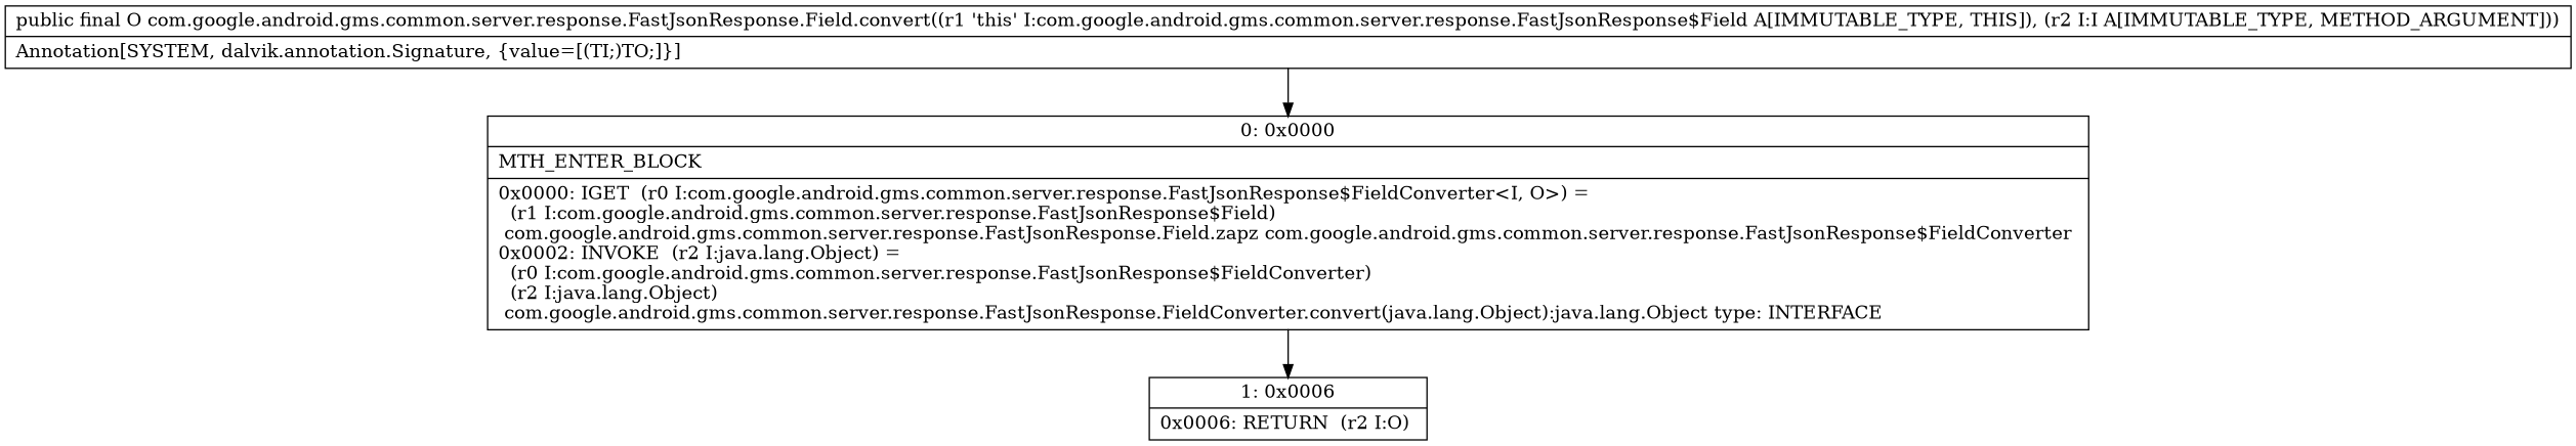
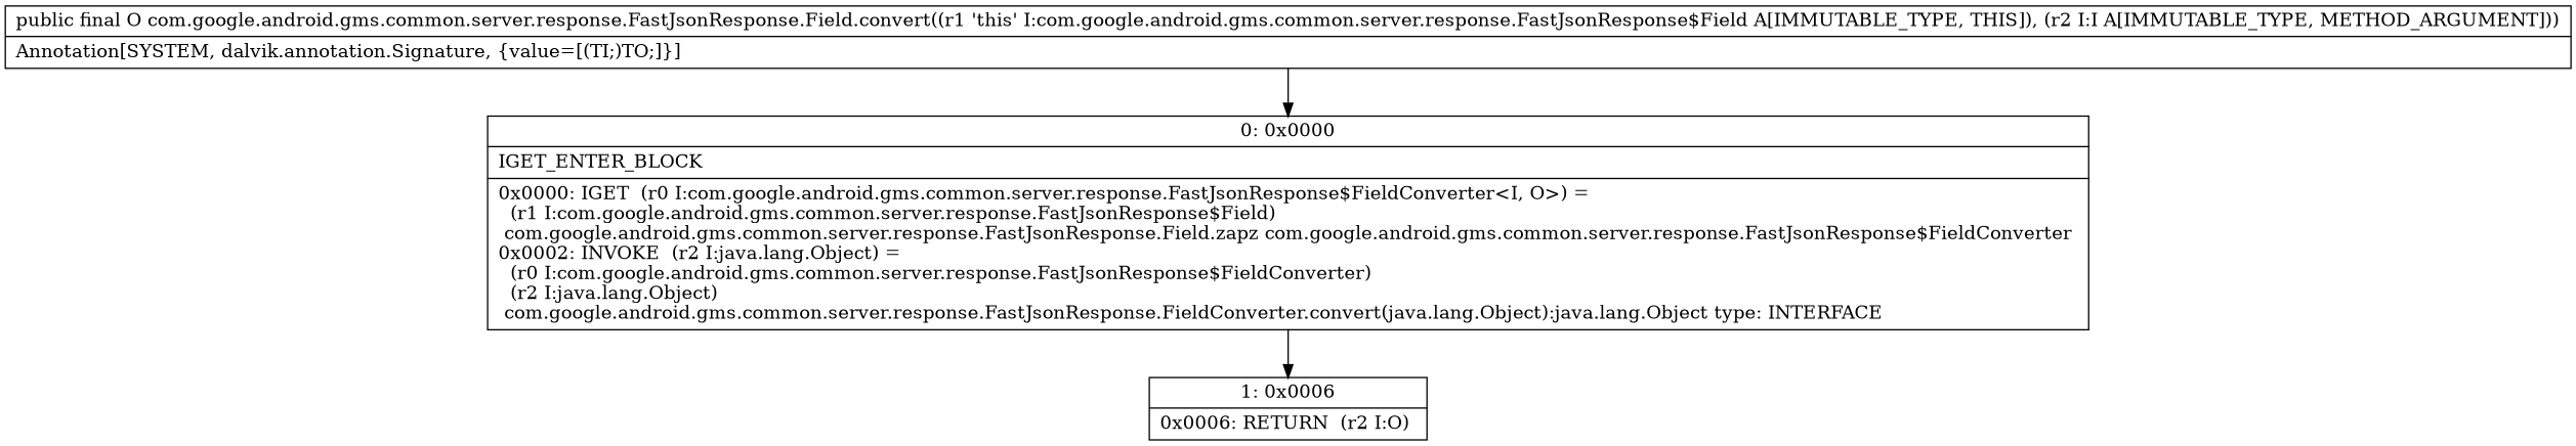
  digraph {
    node [shape=record]
-   n1 [label="{0\:\ 0x0000|MTH_ENTER_BLOCK\l|0x0000: IGET  (r0 I:com.google.android.gms.common.server.response.FastJsonResponse$FieldConverter\<I, O\>) = \l  (r1 I:com.google.android.gms.common.server.response.FastJsonResponse$Field)\l com.google.android.gms.common.server.response.FastJsonResponse.Field.zapz com.google.android.gms.common.server.response.FastJsonResponse$FieldConverter \l0x0002: INVOKE  (r2 I:java.lang.Object) = \l  (r0 I:com.google.android.gms.common.server.response.FastJsonResponse$FieldConverter)\l  (r2 I:java.lang.Object)\l com.google.android.gms.common.server.response.FastJsonResponse.FieldConverter.convert(java.lang.Object):java.lang.Object type: INTERFACE \l}"]
+   n1 [label="{0\:\ 0x0000|IGET_ENTER_BLOCK\l|0x0000: IGET  (r0 I:com.google.android.gms.common.server.response.FastJsonResponse$FieldConverter\<I, O\>) = \l  (r1 I:com.google.android.gms.common.server.response.FastJsonResponse$Field)\l com.google.android.gms.common.server.response.FastJsonResponse.Field.zapz com.google.android.gms.common.server.response.FastJsonResponse$FieldConverter \l0x0002: INVOKE  (r2 I:java.lang.Object) = \l  (r0 I:com.google.android.gms.common.server.response.FastJsonResponse$FieldConverter)\l  (r2 I:java.lang.Object)\l com.google.android.gms.common.server.response.FastJsonResponse.FieldConverter.convert(java.lang.Object):java.lang.Object type: INTERFACE \l}"]
    n2 [label="{1\:\ 0x0006|0x0006: RETURN  (r2 I:O) \l}"]
    n3 [label="{public final O com.google.android.gms.common.server.response.FastJsonResponse.Field.convert((r1 'this' I:com.google.android.gms.common.server.response.FastJsonResponse$Field A[IMMUTABLE_TYPE, THIS]), (r2 I:I A[IMMUTABLE_TYPE, METHOD_ARGUMENT]))  | Annotation[SYSTEM, dalvik.annotation.Signature, \{value=[(TI;)TO;]\}]\l}"]
    n1 -> n2
    n3 -> n1
  }
